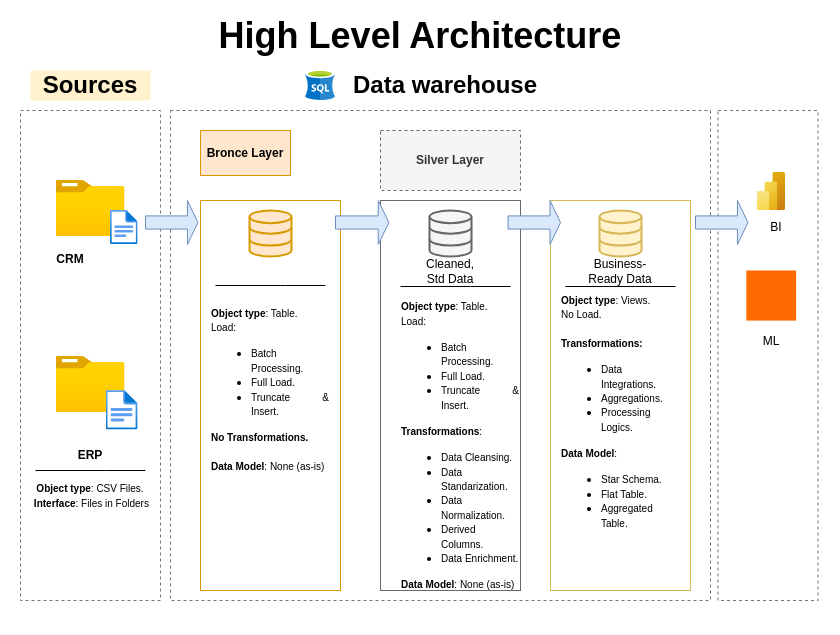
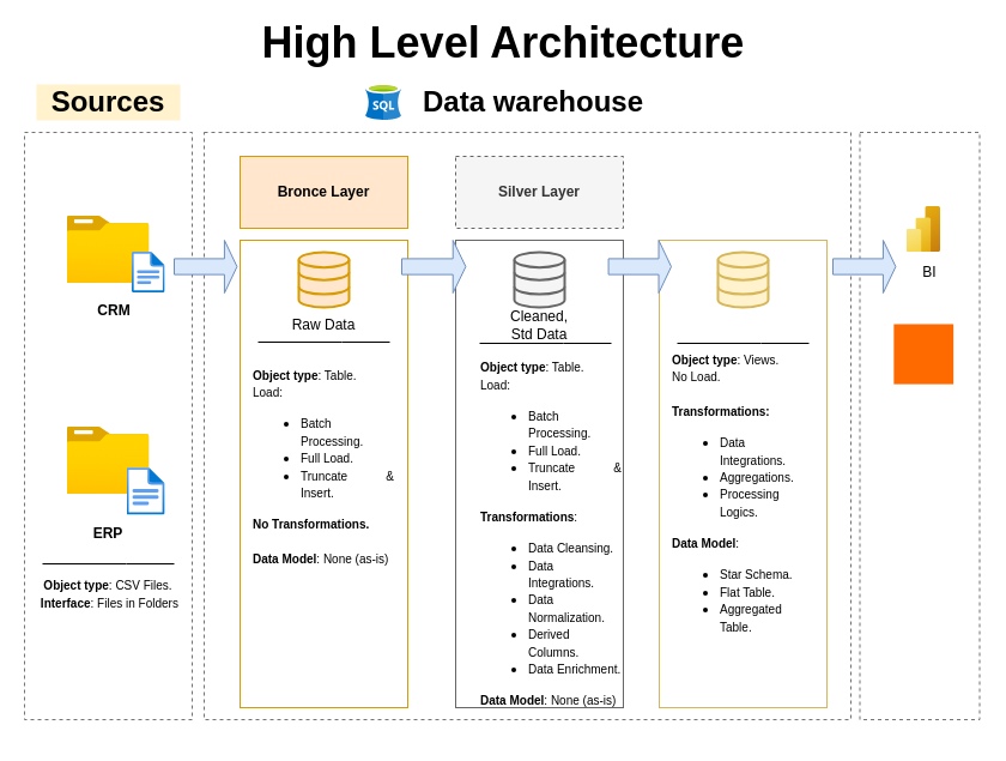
  <mxCell id="0" />
  <mxCell id="1" parent="0" />
  <mxCell id="2" value="&lt;font style=&quot;font-size: 36px;&quot;&gt;&lt;b&gt;High Level Architecture&lt;/b&gt;&lt;/font&gt;" style="text;html=1;align=center;verticalAlign=middle;whiteSpace=wrap;rounded=0;" vertex="1" parent="1"><mxGeometry x="210" y="20" width="420" height="30" as="geometry" /></mxCell>
  <mxCell id="3" value="" style="rounded=0;whiteSpace=wrap;html=1;strokeColor=light-dark(#757575, #ededed);dashed=1;" vertex="1" parent="1"><mxGeometry x="20" y="110" width="140" height="490" as="geometry" /></mxCell>
  <mxCell id="4" value="&lt;font style=&quot;font-size: 24px;&quot;&gt;&lt;b&gt;Sources&lt;/b&gt;&lt;/font&gt;" style="rounded=0;whiteSpace=wrap;html=1;strokeColor=none;fillColor=#fff2cc;" vertex="1" parent="1"><mxGeometry x="30" y="70" width="120" height="30" as="geometry" /></mxCell>
  <mxCell id="5" value="" style="rounded=0;whiteSpace=wrap;html=1;strokeColor=light-dark(#757575, #ededed);dashed=1;" vertex="1" parent="1"><mxGeometry x="170" y="110" width="540" height="490" as="geometry" /></mxCell>
  <mxCell id="6" value="&lt;font style=&quot;font-size: 24px;&quot;&gt;&lt;b&gt;Data warehouse&lt;/b&gt;&lt;/font&gt;" style="rounded=0;whiteSpace=wrap;html=1;strokeColor=none;" vertex="1" parent="1"><mxGeometry x="340" y="70" width="210" height="30" as="geometry" /></mxCell>
  <mxCell id="7" value="" style="rounded=0;whiteSpace=wrap;html=1;strokeColor=light-dark(#757575, #ededed);dashed=1;" vertex="1" parent="1"><mxGeometry x="717.5" y="110" width="100" height="490" as="geometry" /></mxCell>
- <mxCell id="8" value="Bronce Layer" style="rounded=0;whiteSpace=wrap;html=1;fillColor=#ffe6cc;strokeColor=#d79b00;fontStyle=1" vertex="1" parent="1"><mxGeometry x="200" y="130" width="90" height="45" as="geometry" /></mxCell>
+ <mxCell id="8" value="Bronce Layer" style="rounded=0;whiteSpace=wrap;html=1;fillColor=#ffe6cc;strokeColor=#d79b00;fontStyle=1" vertex="1" parent="1"><mxGeometry x="200" y="130" width="140" height="60" as="geometry" /></mxCell>
  <mxCell id="9" value="" style="rounded=0;whiteSpace=wrap;html=1;fillColor=none;strokeColor=#d79b00;" vertex="1" parent="1"><mxGeometry x="200" y="200" width="140" height="390" as="geometry" /></mxCell>
  <mxCell id="10" value="Silver Layer" style="rounded=0;whiteSpace=wrap;html=1;fillColor=#f5f5f5;strokeColor=#666666;fontColor=#333333;fontStyle=1;dashed=1;" vertex="1" parent="1"><mxGeometry x="380" y="130" width="140" height="60" as="geometry" /></mxCell>
  <mxCell id="11" value="" style="rounded=0;whiteSpace=wrap;html=1;fillColor=none;strokeColor=#666666;fontColor=#333333;" vertex="1" parent="1"><mxGeometry x="380" y="200" width="140" height="390" as="geometry" /></mxCell>
  <mxCell id="12" value="" style="rounded=0;whiteSpace=wrap;html=1;fillColor=none;strokeColor=#d6b656;" vertex="1" parent="1"><mxGeometry x="550" y="200" width="140" height="390" as="geometry" /></mxCell>
  <mxCell id="13" value="" style="image;aspect=fixed;html=1;points=[];align=center;fontSize=12;image=img/lib/azure2/general/Folder_Blank.svg;" vertex="1" parent="1"><mxGeometry x="55.5" y="180" width="69" height="56.0" as="geometry" /></mxCell>
  <mxCell id="14" value="" style="image;aspect=fixed;html=1;points=[];align=center;fontSize=12;image=img/lib/azure2/general/File.svg;" vertex="1" parent="1"><mxGeometry x="110" y="210" width="27.59" height="34" as="geometry" /></mxCell>
- <mxCell id="15" value="&lt;b&gt;CRM&lt;/b&gt;" style="text;html=1;align=center;verticalAlign=middle;whiteSpace=wrap;rounded=0;" vertex="1" parent="1"><mxGeometry x="39.5" y="244" width="60" height="30" as="geometry" /></mxCell>
+ <mxCell id="15" value="&lt;b&gt;CRM&lt;/b&gt;" style="text;html=1;align=center;verticalAlign=middle;whiteSpace=wrap;rounded=0;" vertex="1" parent="1"><mxGeometry x="64.5" y="244" width="60" height="30" as="geometry" /></mxCell>
  <mxCell id="16" value="" style="image;aspect=fixed;html=1;points=[];align=center;fontSize=12;image=img/lib/azure2/general/Folder_Blank.svg;" vertex="1" parent="1"><mxGeometry x="55.5" y="356" width="69" height="56.0" as="geometry" /></mxCell>
  <mxCell id="17" value="" style="image;aspect=fixed;html=1;points=[];align=center;fontSize=12;image=img/lib/azure2/general/File.svg;" vertex="1" parent="1"><mxGeometry x="105.5" y="390" width="32.09" height="39.55" as="geometry" /></mxCell>
- <mxCell id="18" value="&lt;b&gt;ERP&lt;/b&gt;" style="text;html=1;align=center;verticalAlign=middle;whiteSpace=wrap;rounded=0;" vertex="1" parent="1"><mxGeometry x="60" y="439.55" width="60" height="30" as="geometry" /></mxCell>
+ <mxCell id="18" value="&lt;b&gt;ERP&lt;/b&gt;" style="text;html=1;align=center;verticalAlign=middle;whiteSpace=wrap;rounded=0;" vertex="1" parent="1"><mxGeometry x="60" y="429.55" width="60" height="30" as="geometry" /></mxCell>
  <mxCell id="19" value="" style="endArrow=none;html=1;rounded=0;" edge="1" parent="1"><mxGeometry width="50" height="50" relative="1" as="geometry"><mxPoint x="35" y="470" as="sourcePoint" /><mxPoint x="145" y="470" as="targetPoint" /><Array as="points"><mxPoint x="105" y="470" /></Array></mxGeometry></mxCell>
  <mxCell id="20" value="&lt;font style=&quot;font-size: 10px;&quot;&gt;&lt;b style=&quot;&quot;&gt;Object type&lt;/b&gt;: CSV Files.&lt;br&gt;&amp;nbsp;&lt;b style=&quot;&quot;&gt;Interface&lt;/b&gt;: Files in Folders&lt;/font&gt;" style="text;html=1;align=center;verticalAlign=middle;whiteSpace=wrap;rounded=0;" vertex="1" parent="1"><mxGeometry x="30" y="480" width="120" height="30" as="geometry" /></mxCell>
  <mxCell id="21" value="" style="html=1;verticalLabelPosition=bottom;align=center;labelBackgroundColor=#ffffff;verticalAlign=top;strokeWidth=2;strokeColor=#d79b00;shadow=0;dashed=0;shape=mxgraph.ios7.icons.data;fillColor=#ffe6cc;" vertex="1" parent="1"><mxGeometry x="249" y="210" width="42" height="46" as="geometry" /></mxCell>
  <mxCell id="22" value="" style="html=1;verticalLabelPosition=bottom;align=center;labelBackgroundColor=#ffffff;verticalAlign=top;strokeWidth=2;strokeColor=#666666;shadow=0;dashed=0;shape=mxgraph.ios7.icons.data;fillColor=#f5f5f5;fontColor=#333333;" vertex="1" parent="1"><mxGeometry x="429" y="210" width="42" height="46" as="geometry" /></mxCell>
  <mxCell id="23" value="" style="html=1;verticalLabelPosition=bottom;align=center;labelBackgroundColor=#ffffff;verticalAlign=top;strokeWidth=2;strokeColor=#d6b656;shadow=0;dashed=0;shape=mxgraph.ios7.icons.data;fillColor=#fff2cc;" vertex="1" parent="1"><mxGeometry x="599" y="210" width="42" height="46" as="geometry" /></mxCell>
  <mxCell id="24" value="" style="shape=singleArrow;whiteSpace=wrap;html=1;fillColor=#dae8fc;strokeColor=#6c8ebf;" vertex="1" parent="1"><mxGeometry x="145" y="200" width="52.41" height="44" as="geometry" /></mxCell>
  <mxCell id="25" value="" style="shape=singleArrow;whiteSpace=wrap;html=1;fillColor=#dae8fc;strokeColor=#6c8ebf;" vertex="1" parent="1"><mxGeometry x="335" y="200" width="53.41" height="44" as="geometry" /></mxCell>
  <mxCell id="26" value="" style="shape=singleArrow;whiteSpace=wrap;html=1;fillColor=#dae8fc;strokeColor=#6c8ebf;" vertex="1" parent="1"><mxGeometry x="507.59" y="200" width="52.41" height="44" as="geometry" /></mxCell>
  <mxCell id="27" value="" style="shape=singleArrow;whiteSpace=wrap;html=1;fillColor=#dae8fc;strokeColor=#6c8ebf;" vertex="1" parent="1"><mxGeometry x="695" y="200" width="52.41" height="44" as="geometry" /></mxCell>
+ <mxCell id="28" value="Raw Data" style="text;html=1;align=center;verticalAlign=middle;whiteSpace=wrap;rounded=0;" vertex="1" parent="1"><mxGeometry x="240" y="256" width="60" height="30" as="geometry" /></mxCell>
  <mxCell id="29" value="Cleaned, Std Data" style="text;html=1;align=center;verticalAlign=middle;whiteSpace=wrap;rounded=0;" vertex="1" parent="1"><mxGeometry x="420" y="256" width="60" height="30" as="geometry" /></mxCell>
- <mxCell id="30" value="Business-Ready Data" style="text;html=1;align=center;verticalAlign=middle;whiteSpace=wrap;rounded=0;" vertex="1" parent="1"><mxGeometry x="585" y="256" width="70" height="30" as="geometry" /></mxCell>
  <mxCell id="31" value="" style="endArrow=none;html=1;rounded=0;" edge="1" parent="1"><mxGeometry width="50" height="50" relative="1" as="geometry"><mxPoint x="215" y="285" as="sourcePoint" /><mxPoint x="325" y="285" as="targetPoint" /><Array as="points"><mxPoint x="285" y="285" /></Array></mxGeometry></mxCell>
  <mxCell id="32" value="" style="endArrow=none;html=1;rounded=0;" edge="1" parent="1"><mxGeometry width="50" height="50" relative="1" as="geometry"><mxPoint x="400" y="286" as="sourcePoint" /><mxPoint x="510" y="286" as="targetPoint" /><Array as="points"><mxPoint x="470" y="286" /></Array></mxGeometry></mxCell>
  <mxCell id="33" value="" style="endArrow=none;html=1;rounded=0;" edge="1" parent="1"><mxGeometry width="50" height="50" relative="1" as="geometry"><mxPoint x="565" y="286" as="sourcePoint" /><mxPoint x="675" y="286" as="targetPoint" /><Array as="points"><mxPoint x="635" y="286" /></Array></mxGeometry></mxCell>
  <mxCell id="34" value="&lt;div style=&quot;text-align: justify;&quot;&gt;&lt;b style=&quot;font-size: 10px; background-color: transparent; color: light-dark(rgb(0, 0, 0), rgb(255, 255, 255));&quot;&gt;Object type&lt;/b&gt;&lt;span style=&quot;font-size: 10px; background-color: transparent; color: light-dark(rgb(0, 0, 0), rgb(255, 255, 255));&quot;&gt;: Table.&lt;/span&gt;&lt;/div&gt;&lt;div&gt;&lt;div style=&quot;text-align: justify;&quot;&gt;&lt;span style=&quot;font-size: 10px;&quot;&gt;Load:&amp;nbsp;&lt;/span&gt;&lt;/div&gt;&lt;div style=&quot;text-align: justify;&quot;&gt;&lt;ul&gt;&lt;li&gt;&lt;span style=&quot;font-size: 10px;&quot;&gt;Batch Processing.&lt;/span&gt;&lt;/li&gt;&lt;li&gt;&lt;span style=&quot;font-size: 10px;&quot;&gt;Full Load.&lt;/span&gt;&lt;/li&gt;&lt;li&gt;&lt;span style=&quot;font-size: 10px;&quot;&gt;Truncate &amp;amp; Insert.&lt;/span&gt;&lt;/li&gt;&lt;/ul&gt;&lt;div&gt;&lt;span style=&quot;font-size: 10px;&quot;&gt;&lt;b&gt;No Transformations.&lt;/b&gt;&lt;/span&gt;&lt;/div&gt;&lt;div&gt;&lt;span style=&quot;font-size: 10px;&quot;&gt;&lt;br&gt;&lt;/span&gt;&lt;/div&gt;&lt;div&gt;&lt;span style=&quot;font-size: 10px;&quot;&gt;&lt;b&gt;Data Model&lt;/b&gt;: None (as-is)&lt;/span&gt;&lt;/div&gt;&lt;/div&gt;&lt;font style=&quot;font-size: 10px;&quot;&gt;&lt;div style=&quot;text-align: justify;&quot;&gt;&lt;br&gt;&lt;/div&gt;&lt;/font&gt;&lt;/div&gt;" style="text;html=1;align=center;verticalAlign=middle;whiteSpace=wrap;rounded=0;" vertex="1" parent="1"><mxGeometry x="210" y="294" width="120" height="202" as="geometry" /></mxCell>
- <mxCell id="35" value="&lt;div style=&quot;text-align: justify;&quot;&gt;&lt;b style=&quot;background-color: transparent; color: light-dark(rgb(0, 0, 0), rgb(255, 255, 255)); font-size: 10px;&quot;&gt;Object type&lt;/b&gt;&lt;span style=&quot;background-color: transparent; color: light-dark(rgb(0, 0, 0), rgb(255, 255, 255)); font-size: 10px;&quot;&gt;: Table.&lt;/span&gt;&lt;/div&gt;&lt;div&gt;&lt;div style=&quot;text-align: justify;&quot;&gt;&lt;span style=&quot;font-size: 10px;&quot;&gt;Load:&amp;nbsp;&lt;/span&gt;&lt;/div&gt;&lt;div style=&quot;text-align: justify;&quot;&gt;&lt;ul&gt;&lt;li&gt;&lt;span style=&quot;font-size: 10px;&quot;&gt;Batch Processing.&lt;/span&gt;&lt;/li&gt;&lt;li&gt;&lt;span style=&quot;font-size: 10px;&quot;&gt;Full Load.&lt;/span&gt;&lt;/li&gt;&lt;li&gt;&lt;span style=&quot;font-size: 10px;&quot;&gt;Truncate &amp;amp; Insert.&lt;/span&gt;&lt;/li&gt;&lt;/ul&gt;&lt;div&gt;&lt;span style=&quot;font-size: 10px;&quot;&gt;&lt;b&gt;Transformations&lt;/b&gt;:&lt;/span&gt;&lt;/div&gt;&lt;div&gt;&lt;ul&gt;&lt;li&gt;&lt;span style=&quot;font-size: 10px;&quot;&gt;Data Cleansing.&lt;/span&gt;&lt;/li&gt;&lt;li&gt;&lt;span style=&quot;font-size: 10px;&quot;&gt;Data Standarization.&lt;/span&gt;&lt;/li&gt;&lt;li&gt;&lt;span style=&quot;font-size: 10px;&quot;&gt;Data Normalization.&lt;/span&gt;&lt;/li&gt;&lt;li&gt;&lt;span style=&quot;font-size: 10px;&quot;&gt;Derived Columns.&lt;/span&gt;&lt;/li&gt;&lt;li&gt;&lt;span style=&quot;font-size: 10px;&quot;&gt;Data Enrichment.&lt;/span&gt;&lt;/li&gt;&lt;/ul&gt;&lt;/div&gt;&lt;div&gt;&lt;span style=&quot;font-size: 10px;&quot;&gt;&lt;b&gt;Data Model&lt;/b&gt;: None (as-is)&lt;/span&gt;&lt;/div&gt;&lt;/div&gt;&lt;/div&gt;" style="text;html=1;align=center;verticalAlign=middle;whiteSpace=wrap;rounded=0;" vertex="1" parent="1"><mxGeometry x="400" y="276.55" width="120" height="336" as="geometry" /></mxCell>
+ <mxCell id="35" value="&lt;div style=&quot;text-align: justify;&quot;&gt;&lt;b style=&quot;background-color: transparent; color: light-dark(rgb(0, 0, 0), rgb(255, 255, 255)); font-size: 10px;&quot;&gt;Object type&lt;/b&gt;&lt;span style=&quot;background-color: transparent; color: light-dark(rgb(0, 0, 0), rgb(255, 255, 255)); font-size: 10px;&quot;&gt;: Table.&lt;/span&gt;&lt;/div&gt;&lt;div&gt;&lt;div style=&quot;text-align: justify;&quot;&gt;&lt;span style=&quot;font-size: 10px;&quot;&gt;Load:&amp;nbsp;&lt;/span&gt;&lt;/div&gt;&lt;div style=&quot;text-align: justify;&quot;&gt;&lt;ul&gt;&lt;li&gt;&lt;span style=&quot;font-size: 10px;&quot;&gt;Batch Processing.&lt;/span&gt;&lt;/li&gt;&lt;li&gt;&lt;span style=&quot;font-size: 10px;&quot;&gt;Full Load.&lt;/span&gt;&lt;/li&gt;&lt;li&gt;&lt;span style=&quot;font-size: 10px;&quot;&gt;Truncate &amp;amp; Insert.&lt;/span&gt;&lt;/li&gt;&lt;/ul&gt;&lt;div&gt;&lt;span style=&quot;font-size: 10px;&quot;&gt;&lt;b&gt;Transformations&lt;/b&gt;:&lt;/span&gt;&lt;/div&gt;&lt;div&gt;&lt;ul&gt;&lt;li&gt;&lt;span style=&quot;font-size: 10px;&quot;&gt;Data Cleansing.&lt;/span&gt;&lt;/li&gt;&lt;li&gt;&lt;span style=&quot;font-size: 10px;&quot;&gt;Data Integrations.&lt;/span&gt;&lt;/li&gt;&lt;li&gt;&lt;span style=&quot;font-size: 10px;&quot;&gt;Data Normalization.&lt;/span&gt;&lt;/li&gt;&lt;li&gt;&lt;span style=&quot;font-size: 10px;&quot;&gt;Derived Columns.&lt;/span&gt;&lt;/li&gt;&lt;li&gt;&lt;span style=&quot;font-size: 10px;&quot;&gt;Data Enrichment.&lt;/span&gt;&lt;/li&gt;&lt;/ul&gt;&lt;/div&gt;&lt;div&gt;&lt;span style=&quot;font-size: 10px;&quot;&gt;&lt;b&gt;Data Model&lt;/b&gt;: None (as-is)&lt;/span&gt;&lt;/div&gt;&lt;/div&gt;&lt;/div&gt;" style="text;html=1;align=center;verticalAlign=middle;whiteSpace=wrap;rounded=0;" vertex="1" parent="1"><mxGeometry x="400" y="276.55" width="120" height="336" as="geometry" /></mxCell>
  <mxCell id="36" value="&lt;div style=&quot;text-align: justify;&quot;&gt;&lt;b style=&quot;font-size: 10px; background-color: transparent; color: light-dark(rgb(0, 0, 0), rgb(255, 255, 255));&quot;&gt;Object type&lt;/b&gt;&lt;span style=&quot;font-size: 10px; background-color: transparent; color: light-dark(rgb(0, 0, 0), rgb(255, 255, 255));&quot;&gt;: Views.&lt;/span&gt;&lt;/div&gt;&lt;div&gt;&lt;div style=&quot;text-align: justify;&quot;&gt;&lt;span style=&quot;font-size: 10px;&quot;&gt;No Load.&lt;/span&gt;&lt;/div&gt;&lt;div style=&quot;text-align: justify;&quot;&gt;&lt;span style=&quot;font-size: 10px;&quot;&gt;&lt;br&gt;&lt;/span&gt;&lt;/div&gt;&lt;div style=&quot;text-align: justify;&quot;&gt;&lt;div&gt;&lt;span style=&quot;font-size: 10px;&quot;&gt;&lt;b&gt;Transformations:&lt;/b&gt;&lt;/span&gt;&lt;/div&gt;&lt;div&gt;&lt;ul&gt;&lt;li&gt;&lt;span style=&quot;font-size: 10px;&quot;&gt;Data Integrations.&lt;/span&gt;&lt;/li&gt;&lt;li&gt;&lt;span style=&quot;font-size: 10px;&quot;&gt;Aggregations.&lt;/span&gt;&lt;/li&gt;&lt;li&gt;&lt;span style=&quot;font-size: 10px;&quot;&gt;Processing Logics.&lt;/span&gt;&lt;/li&gt;&lt;/ul&gt;&lt;/div&gt;&lt;div&gt;&lt;span style=&quot;font-size: 10px;&quot;&gt;&lt;b&gt;Data Model&lt;/b&gt;:&lt;/span&gt;&lt;/div&gt;&lt;div&gt;&lt;ul&gt;&lt;li&gt;&lt;span style=&quot;font-size: 10px;&quot;&gt;Star Schema.&lt;/span&gt;&lt;/li&gt;&lt;li&gt;&lt;span style=&quot;font-size: 10px;&quot;&gt;Flat Table.&lt;/span&gt;&lt;/li&gt;&lt;li&gt;&lt;span style=&quot;font-size: 10px;&quot;&gt;Aggregated Table.&lt;/span&gt;&lt;/li&gt;&lt;/ul&gt;&lt;/div&gt;&lt;/div&gt;&lt;div style=&quot;text-align: justify;&quot;&gt;&lt;font style=&quot;font-size: 10px;&quot;&gt;&lt;br&gt;&lt;/font&gt;&lt;/div&gt;&lt;/div&gt;" style="text;html=1;align=center;verticalAlign=middle;whiteSpace=wrap;rounded=0;" vertex="1" parent="1"><mxGeometry x="560" y="294" width="120" height="260" as="geometry" /></mxCell>
  <mxCell id="37" value="" style="image;aspect=fixed;html=1;points=[];align=center;fontSize=12;image=img/lib/azure2/analytics/Power_BI_Embedded.svg;" vertex="1" parent="1"><mxGeometry x="756.5" y="172" width="28.5" height="38" as="geometry" /></mxCell>
  <mxCell id="38" value="" style="points=[];aspect=fixed;html=1;align=center;shadow=0;dashed=0;fillColor=#FF6A00;strokeColor=none;shape=mxgraph.alibaba_cloud.machine_learning;" vertex="1" parent="1"><mxGeometry x="745.85" y="270" width="49.8" height="50.1" as="geometry" /></mxCell>
  <mxCell id="39" value="BI" style="text;html=1;align=center;verticalAlign=middle;whiteSpace=wrap;rounded=0;" vertex="1" parent="1"><mxGeometry x="745.85" y="212" width="60" height="30" as="geometry" /></mxCell>
- <mxCell id="40" value="ML" style="text;html=1;align=center;verticalAlign=middle;whiteSpace=wrap;rounded=0;" vertex="1" parent="1"><mxGeometry x="740.75" y="326" width="60" height="30" as="geometry" /></mxCell>
  <mxCell id="41" value="" style="image;sketch=0;aspect=fixed;html=1;points=[];align=center;fontSize=12;image=img/lib/mscae/dep/SQL_Server_Stretch_DB.svg;" vertex="1" parent="1"><mxGeometry x="305" y="70" width="30" height="30" as="geometry" /></mxCell>
